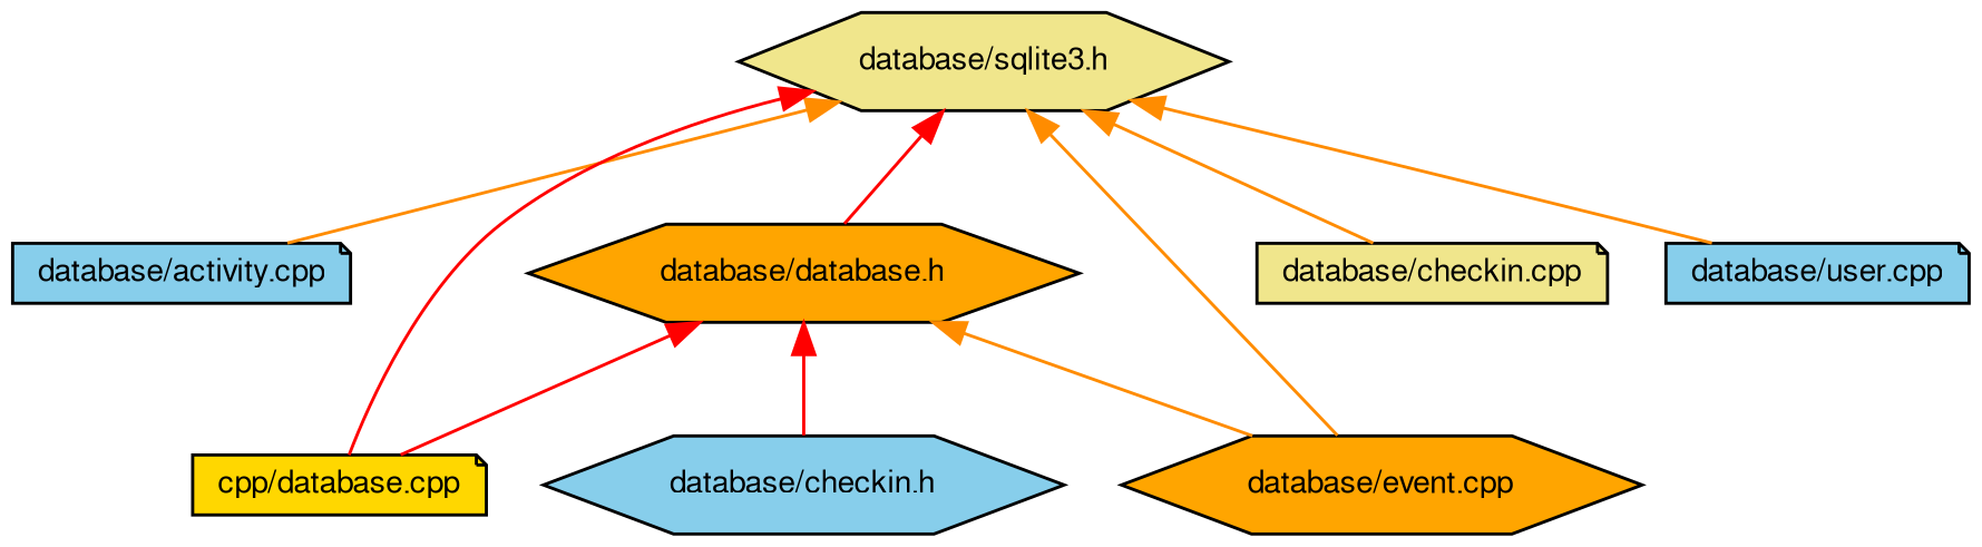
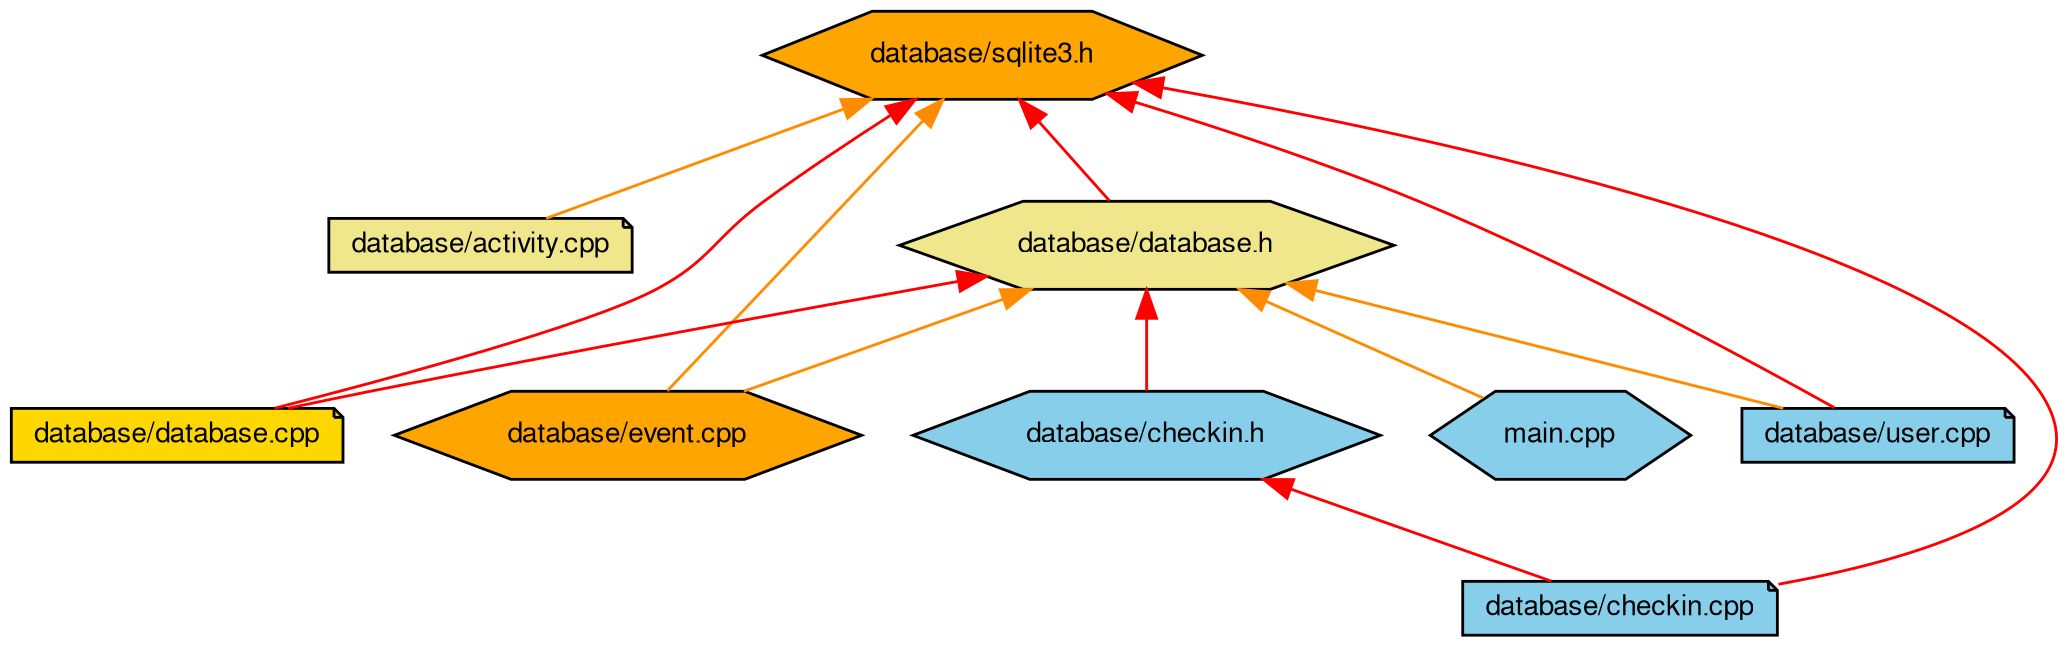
  digraph {
    node [color=black fillcolor=skyblue fontname=FreeSans fontsize=10 shape=hexagon style=filled]
    edge [color=darkorange dir=back fontname=FreeSans fontsize=10 labelfontname=FreeSans labelfontsize=10 style=solid]
-   n1 [fillcolor=khaki fontcolor=black height=0.2 label="database/sqlite3.h" width=0.4]
-   n2 [height=0.2 label="database/activity.cpp" shape=note width=0.4]
-   n3 [fillcolor=orange height=0.2 label="database/database.h" width=0.4]
-   n4 [fillcolor=khaki height=0.2 label="database/checkin.cpp" shape=note width=0.4]
-   n5 [fillcolor=gold height=0.2 label="cpp/database.cpp" shape=note width=0.4]
+   n1 [fillcolor=orange fontcolor=black height=0.2 label="database/sqlite3.h" width=0.4]
+   n2 [fillcolor=khaki height=0.2 label="database/activity.cpp" shape=note width=0.4]
+   n3 [fillcolor=khaki height=0.2 label="database/database.h" width=0.4]
+   n4 [height=0.2 label="database/checkin.cpp" shape=note width=0.4]
+   n5 [fillcolor=gold height=0.2 label="database/database.cpp" shape=note width=0.4]
    n6 [fillcolor=orange height=0.2 label="database/event.cpp" width=0.4]
    n7 [height=0.2 label="database/user.cpp" shape=note width=0.4]
    n8 [height=0.2 label="database/checkin.h" width=0.4]
+   n9 [height=0.2 label="main.cpp" width=0.4]
    n1 -> n2
    n1 -> n3 [color=red]
-   n1 -> n4
+   n1 -> n4 [color=red]
    n1 -> n5 [color=red]
    n1 -> n6
-   n1 -> n7
+   n1 -> n7 [color=red]
    n3 -> n5 [color=red]
    n3 -> n6
+   n3 -> n7
    n3 -> n8 [color=red]
+   n3 -> n9
+   n8 -> n4 [color=red]
  }
